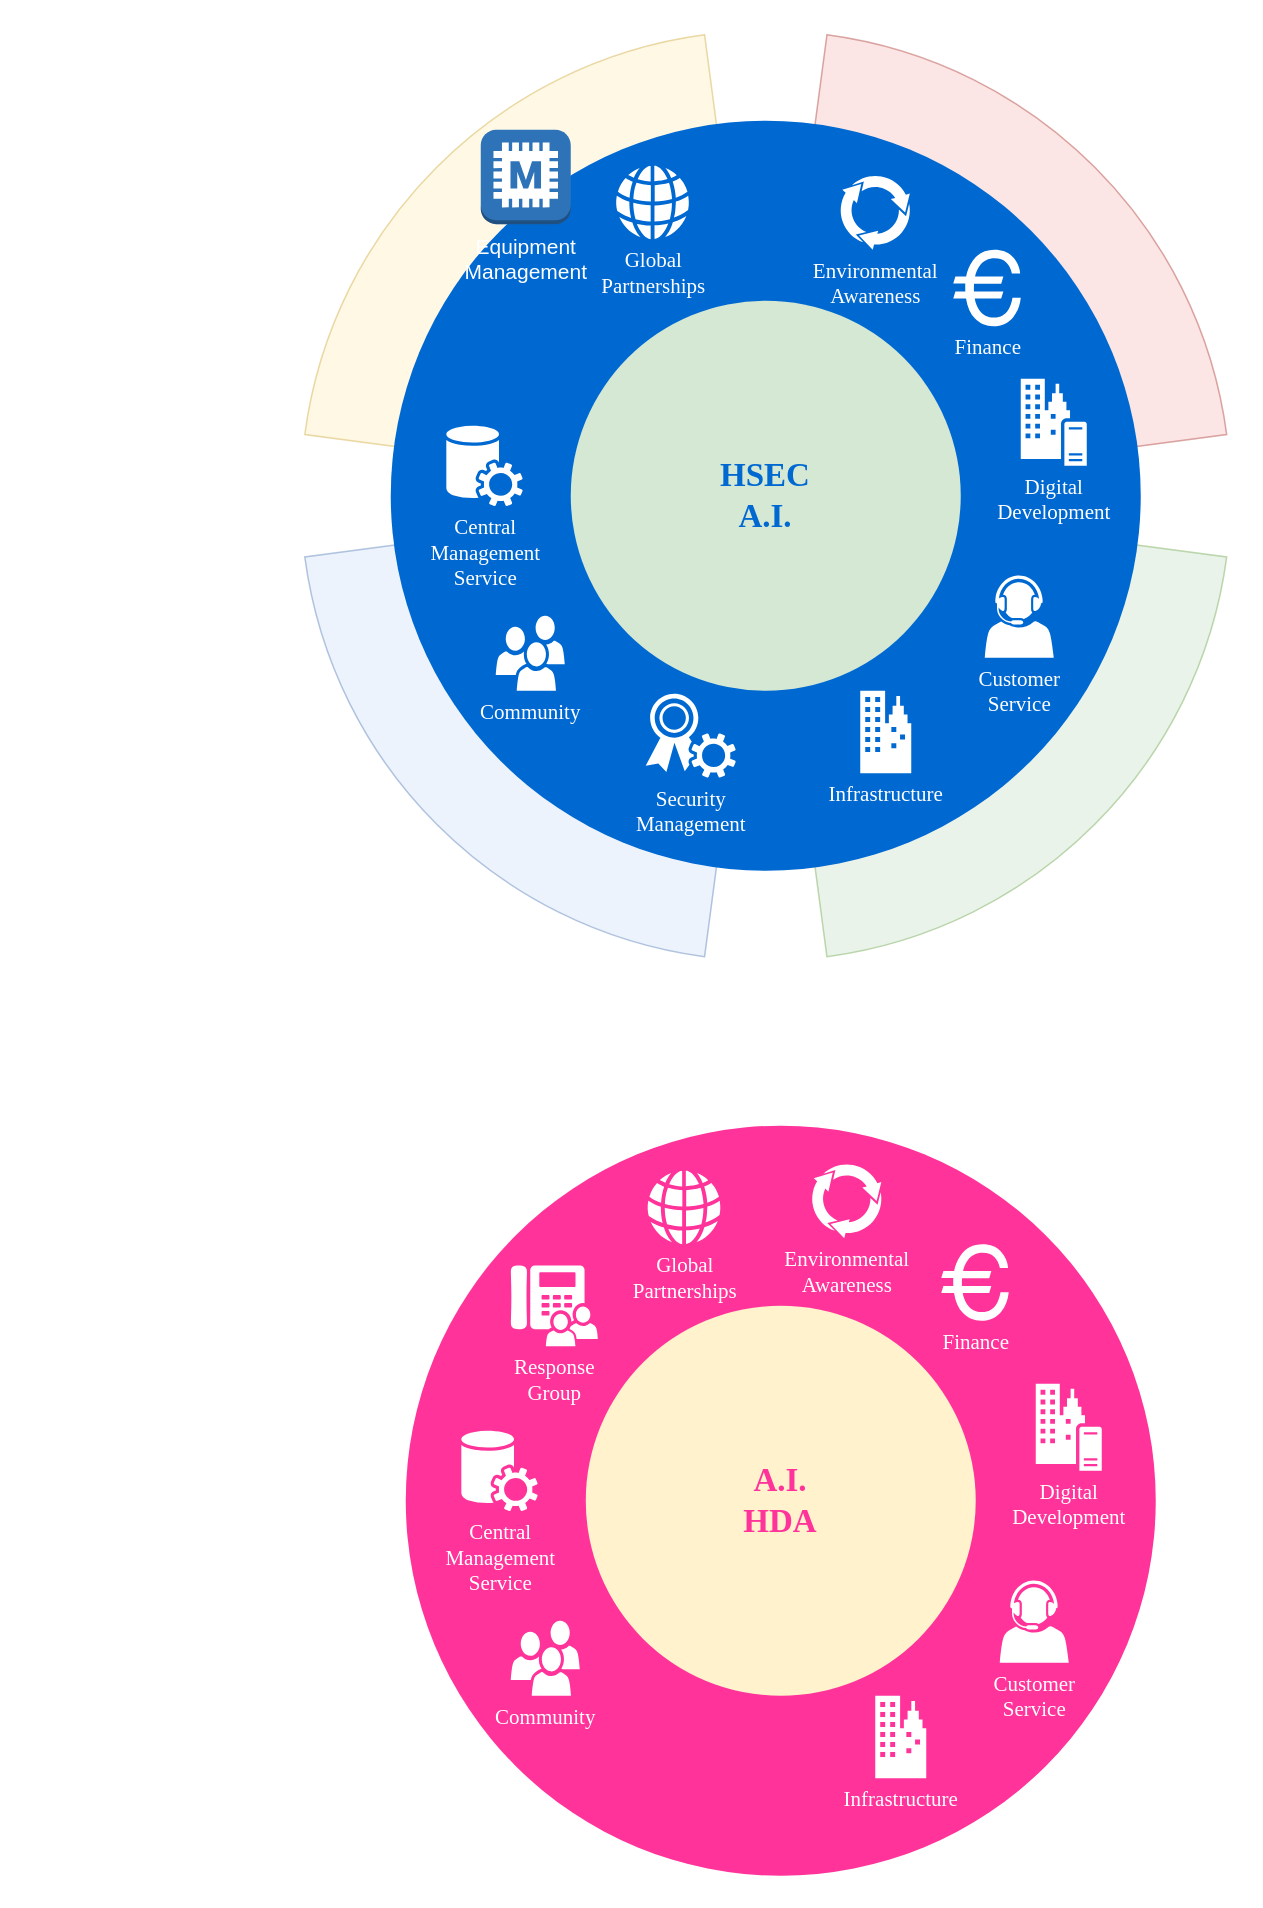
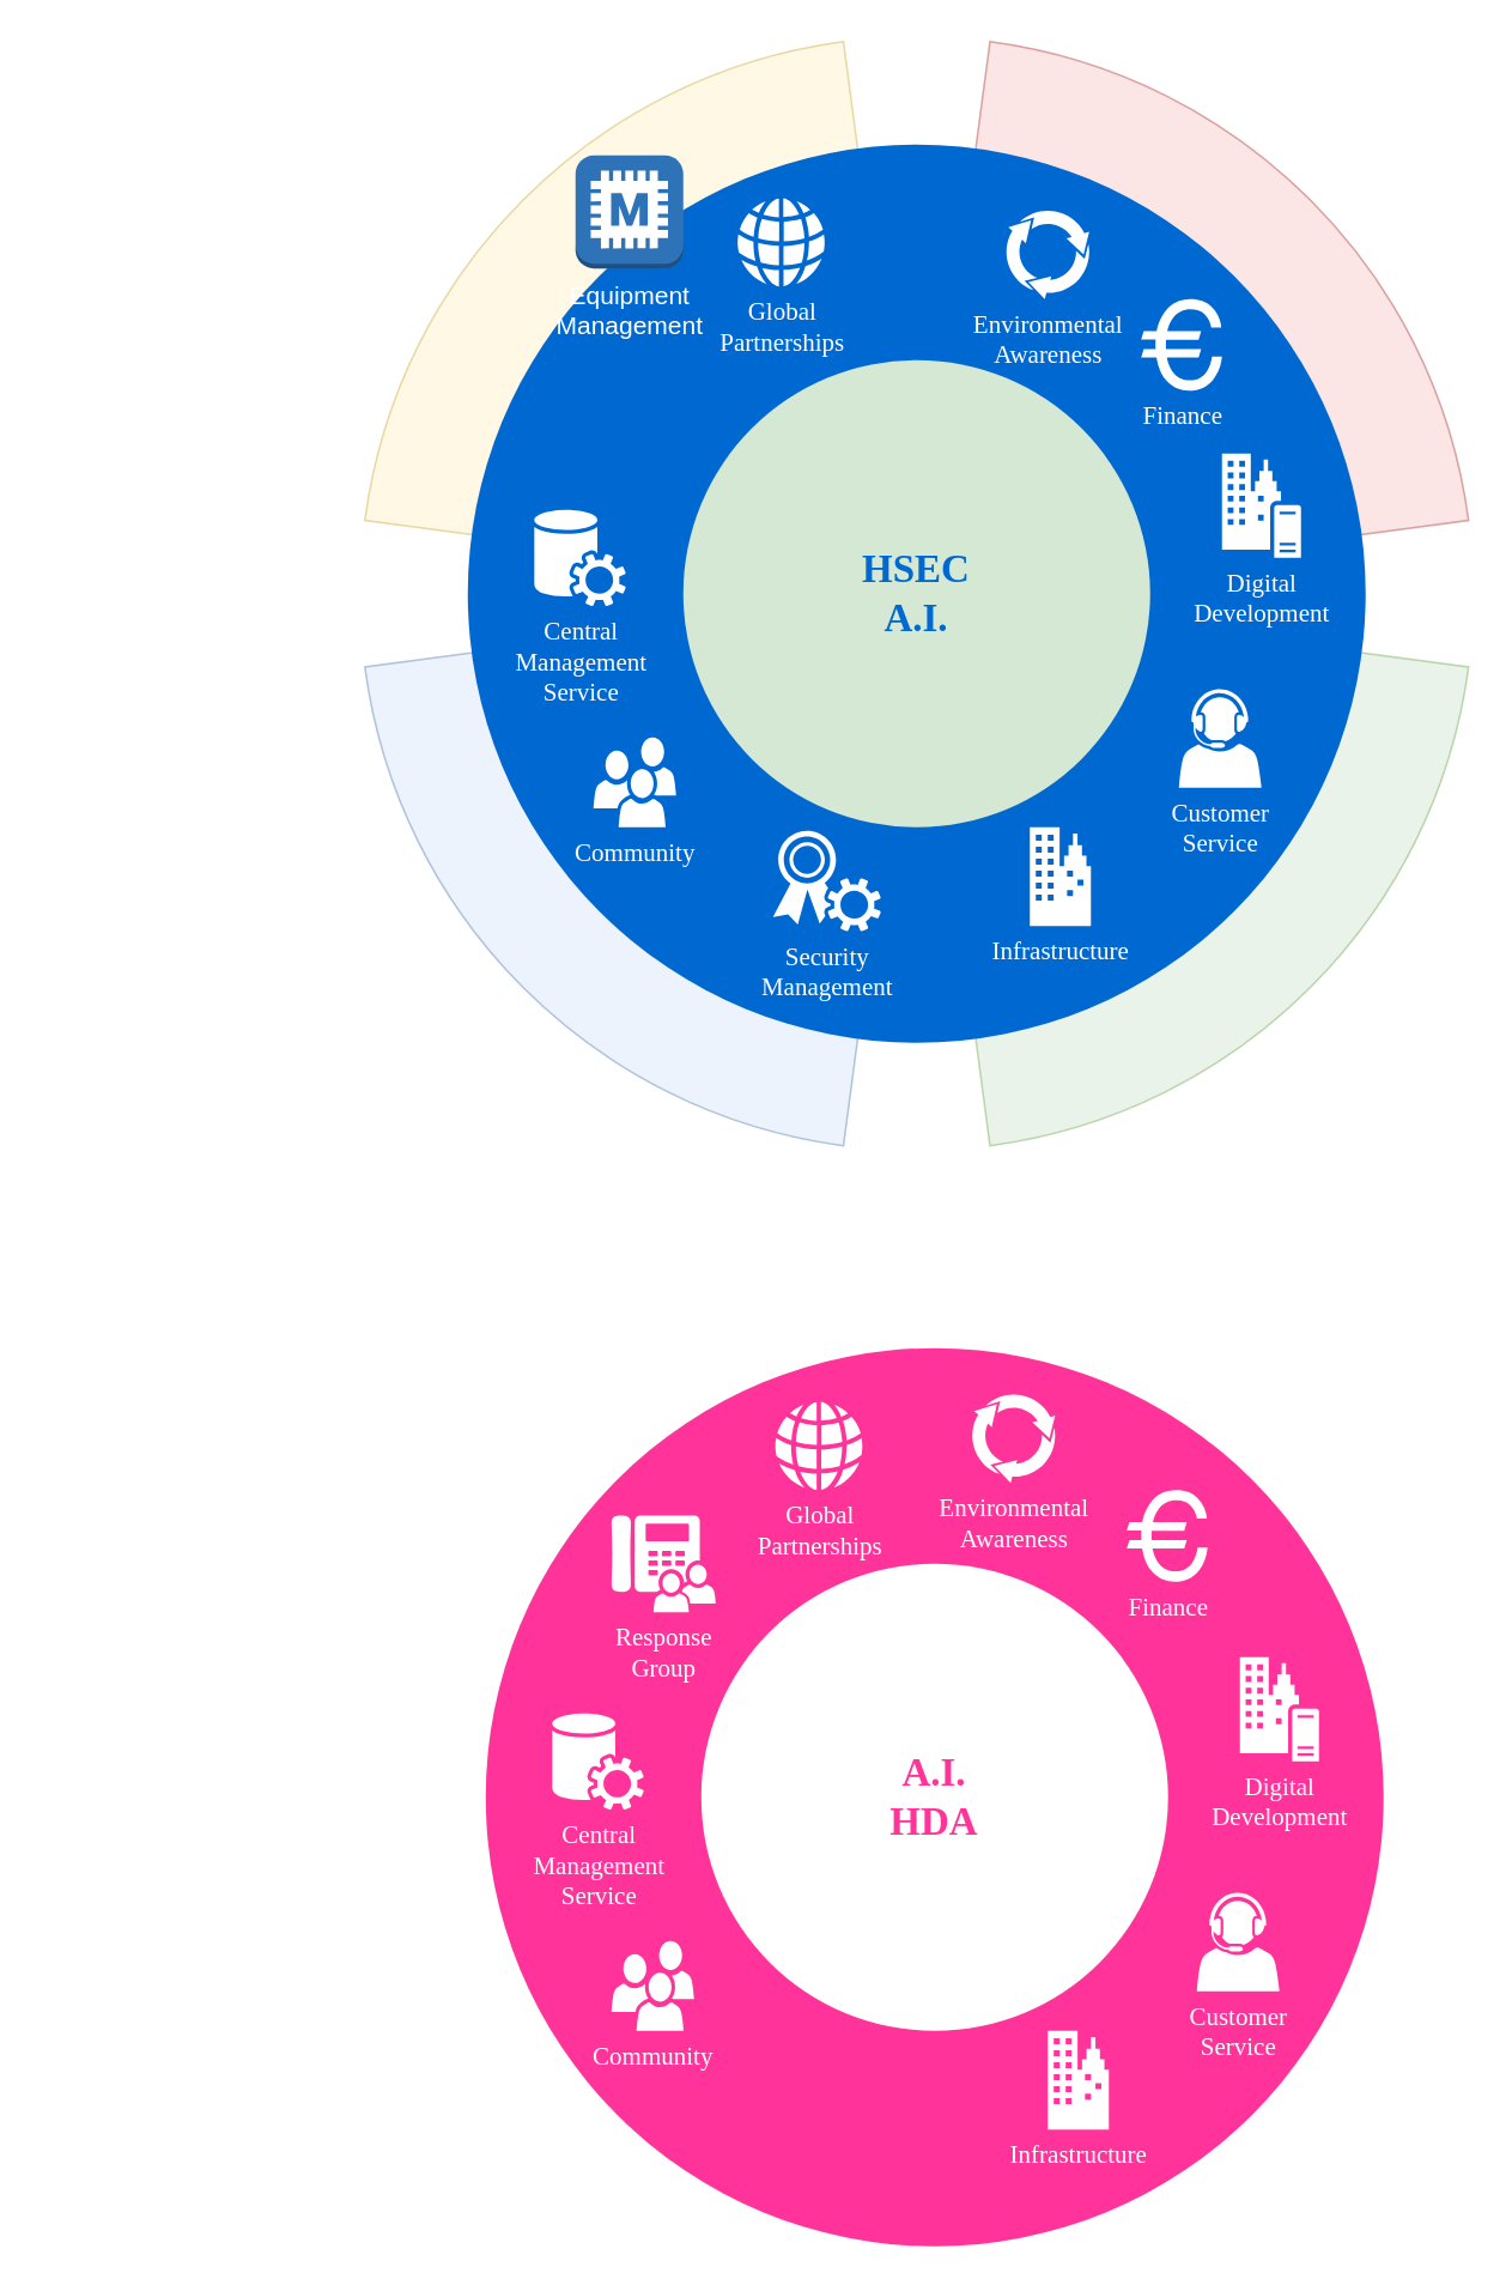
  <mxCell id="0" />
  <mxCell id="1" parent="0" />
  <mxCell id="2" value="" style="verticalLabelPosition=bottom;verticalAlign=top;html=1;shape=mxgraph.basic.pie;fillColor=#fff2cc;strokeColor=#d6b656;startAngle=0.771;endAngle=0.979;labelBackgroundColor=none;opacity=50;" vertex="1" parent="1"><mxGeometry x="200" y="20" width="620" height="620" as="geometry" /></mxCell>
  <mxCell id="3" value="" style="verticalLabelPosition=bottom;verticalAlign=top;html=1;shape=mxgraph.basic.pie;fillColor=#f8cecc;strokeColor=#b85450;startAngle=0.771;endAngle=0.979;labelBackgroundColor=none;opacity=50;rotation=90;" vertex="1" parent="1"><mxGeometry x="200" y="20" width="620" height="620" as="geometry" /></mxCell>
  <mxCell id="4" value="" style="verticalLabelPosition=bottom;verticalAlign=top;html=1;shape=mxgraph.basic.pie;fillColor=#dae8fc;strokeColor=#6c8ebf;startAngle=0.771;endAngle=0.979;labelBackgroundColor=none;opacity=50;rotation=-90;" vertex="1" parent="1"><mxGeometry x="200" y="20" width="620" height="620" as="geometry" /></mxCell>
  <mxCell id="5" value="" style="verticalLabelPosition=bottom;verticalAlign=top;html=1;shape=mxgraph.basic.pie;fillColor=#d5e8d4;strokeColor=#82b366;startAngle=0.771;endAngle=0.979;labelBackgroundColor=none;opacity=50;rotation=-180;" vertex="1" parent="1"><mxGeometry x="200" y="20" width="620" height="620" as="geometry" /></mxCell>
  <mxCell id="6" value="" style="ellipse;whiteSpace=wrap;html=1;rounded=0;shadow=0;comic=0;strokeWidth=1;fontFamily=Verdana;fontSize=14;strokeColor=none;fillColor=#0069D1;" parent="1" vertex="1"><mxGeometry x="260" y="80" width="500" height="500" as="geometry" /></mxCell>
  <mxCell id="7" value="HSEC&lt;br&gt;A.I." style="ellipse;whiteSpace=wrap;html=1;rounded=0;shadow=0;comic=0;strokeWidth=1;fontFamily=Verdana;fontSize=22;strokeColor=none;fillColor=#d5e8d4;fontColor=#0069D1;fontStyle=1;" parent="1" vertex="1"><mxGeometry x="380" y="200" width="260" height="260" as="geometry" /></mxCell>
  <mxCell id="8" value="Community" style="shadow=0;dashed=0;html=1;strokeColor=none;fillColor=#ffffff;labelPosition=center;verticalLabelPosition=bottom;verticalAlign=top;shape=mxgraph.office.users.users;rounded=0;comic=0;fontFamily=Verdana;fontSize=14;fontColor=#FFFFFF;" parent="1" vertex="1"><mxGeometry x="330" y="410" width="46" height="50" as="geometry" /></mxCell>
  <mxCell id="9" value="Customer&lt;div&gt;Service&lt;/div&gt;" style="shadow=0;dashed=0;html=1;strokeColor=none;fillColor=#ffffff;labelPosition=center;verticalLabelPosition=bottom;verticalAlign=top;shape=mxgraph.office.users.call_center_agent;rounded=0;comic=0;fontFamily=Verdana;fontSize=14;fontColor=#FFFFFF;" parent="1" vertex="1"><mxGeometry x="656" y="383" width="46" height="55" as="geometry" /></mxCell>
  <mxCell id="10" value="Response&lt;div&gt;Group&lt;/div&gt;" style="shadow=0;dashed=0;html=1;strokeColor=none;fillColor=#ffffff;labelPosition=center;verticalLabelPosition=bottom;verticalAlign=top;shape=mxgraph.office.users.response_group;rounded=0;comic=0;fontFamily=Verdana;fontSize=14;fontColor=#FFFFFF;" parent="1" vertex="1"><mxGeometry x="20" y="229" width="58" height="54" as="geometry" /></mxCell>
  <mxCell id="11" value="Central&lt;div&gt;Management&lt;/div&gt;&lt;div&gt;Service&lt;/div&gt;" style="shadow=0;dashed=0;html=1;strokeColor=none;fillColor=#ffffff;labelPosition=center;verticalLabelPosition=bottom;verticalAlign=top;shape=mxgraph.office.services.central_management_service;rounded=0;comic=0;fontFamily=Verdana;fontSize=14;fontColor=#FFFFFF;" parent="1" vertex="1"><mxGeometry x="297" y="283" width="51" height="54" as="geometry" /></mxCell>
  <mxCell id="12" value="Digital&lt;div&gt;Development&lt;/div&gt;" style="shadow=0;dashed=0;html=1;strokeColor=none;fillColor=#ffffff;labelPosition=center;verticalLabelPosition=bottom;verticalAlign=top;shape=mxgraph.office.servers.on_premises_server;rounded=0;comic=0;fontFamily=Verdana;fontSize=14;fontColor=#FFFFFF;" parent="1" vertex="1"><mxGeometry x="680" y="252" width="44" height="58" as="geometry" /></mxCell>
  <mxCell id="13" value="&lt;div&gt;Security&lt;br&gt;Management&lt;/div&gt;" style="shadow=0;dashed=0;html=1;strokeColor=none;fillColor=#ffffff;labelPosition=center;verticalLabelPosition=bottom;verticalAlign=top;shape=mxgraph.office.security.token_service;rounded=0;comic=0;fontFamily=Verdana;fontSize=14;fontColor=#FFFFFF;" parent="1" vertex="1"><mxGeometry x="430" y="462" width="60" height="56" as="geometry" /></mxCell>
  <mxCell id="14" value="Infrastructure" style="shadow=0;dashed=0;html=1;strokeColor=none;fillColor=#ffffff;labelPosition=center;verticalLabelPosition=bottom;verticalAlign=top;shape=mxgraph.office.concepts.on_premises;rounded=0;comic=0;fontFamily=Verdana;fontSize=14;fontColor=#FFFFFF;" parent="1" vertex="1"><mxGeometry x="573" y="460" width="34" height="55" as="geometry" /></mxCell>
  <mxCell id="15" value="Global&lt;div&gt;Partnerships&lt;/div&gt;" style="shadow=0;dashed=0;html=1;strokeColor=none;fillColor=#ffffff;labelPosition=center;verticalLabelPosition=bottom;verticalAlign=top;shape=mxgraph.office.concepts.globe_internet;rounded=0;comic=0;fontFamily=Verdana;fontSize=14;fontColor=#FFFFFF;" parent="1" vertex="1"><mxGeometry x="410" y="110" width="49" height="49" as="geometry" /></mxCell>
  <mxCell id="16" value="Environmental&lt;div&gt;Awareness&lt;/div&gt;" style="shadow=0;dashed=0;html=1;strokeColor=none;shape=mxgraph.mscae.general.continuous_cycle;fillColor=#ffffff;rounded=0;comic=0;fontFamily=Verdana;fontSize=14;fontColor=#FFFFFF;verticalAlign=top;labelPosition=center;verticalLabelPosition=bottom;align=center;" parent="1" vertex="1"><mxGeometry x="559" y="116" width="48" height="50" as="geometry" /></mxCell>
  <mxCell id="17" value="Finance" style="shape=mxgraph.signs.travel.euro;html=1;fillColor=#ffffff;strokeColor=none;verticalLabelPosition=bottom;verticalAlign=top;align=center;rounded=0;shadow=0;dashed=0;comic=0;fontFamily=Verdana;fontSize=14;fontColor=#FFFFFF;" parent="1" vertex="1"><mxGeometry x="635" y="166" width="45" height="51" as="geometry" /></mxCell>
  <mxCell id="18" value="" style="ellipse;whiteSpace=wrap;html=1;rounded=0;shadow=0;comic=0;strokeWidth=1;fontFamily=Verdana;fontSize=14;strokeColor=none;fillColor=#FF3399;" vertex="1" parent="1"><mxGeometry x="270" y="750" width="500" height="500" as="geometry" /></mxCell>
- <mxCell id="19" value="A.I.&lt;br&gt;HDA" style="ellipse;whiteSpace=wrap;html=1;rounded=0;shadow=0;comic=0;strokeWidth=1;fontFamily=Verdana;fontSize=22;strokeColor=none;fillColor=#fff2cc;fontColor=#FF3399;fontStyle=1;" vertex="1" parent="1"><mxGeometry x="390" y="870" width="260" height="260" as="geometry" /></mxCell>
+ <mxCell id="19" value="A.I.&lt;br&gt;HDA" style="ellipse;whiteSpace=wrap;html=1;rounded=0;shadow=0;comic=0;strokeWidth=1;fontFamily=Verdana;fontSize=22;strokeColor=none;fillColor=#ffffff;fontColor=#FF3399;fontStyle=1" vertex="1" parent="1"><mxGeometry x="390" y="870" width="260" height="260" as="geometry" /></mxCell>
  <mxCell id="20" value="Community" style="shadow=0;dashed=0;html=1;strokeColor=none;fillColor=#ffffff;labelPosition=center;verticalLabelPosition=bottom;verticalAlign=top;shape=mxgraph.office.users.users;rounded=0;comic=0;fontFamily=Verdana;fontSize=14;fontColor=#FFFFFF;" vertex="1" parent="1"><mxGeometry x="340" y="1080" width="46" height="50" as="geometry" /></mxCell>
  <mxCell id="21" value="Customer&lt;div&gt;Service&lt;/div&gt;" style="shadow=0;dashed=0;html=1;strokeColor=none;fillColor=#ffffff;labelPosition=center;verticalLabelPosition=bottom;verticalAlign=top;shape=mxgraph.office.users.call_center_agent;rounded=0;comic=0;fontFamily=Verdana;fontSize=14;fontColor=#FFFFFF;" vertex="1" parent="1"><mxGeometry x="666" y="1053" width="46" height="55" as="geometry" /></mxCell>
  <mxCell id="22" value="Response&lt;div&gt;Group&lt;/div&gt;" style="shadow=0;dashed=0;html=1;strokeColor=none;fillColor=#ffffff;labelPosition=center;verticalLabelPosition=bottom;verticalAlign=top;shape=mxgraph.office.users.response_group;rounded=0;comic=0;fontFamily=Verdana;fontSize=14;fontColor=#FFFFFF;" vertex="1" parent="1"><mxGeometry x="340" y="843" width="58" height="54" as="geometry" /></mxCell>
  <mxCell id="23" value="Central&lt;div&gt;Management&lt;/div&gt;&lt;div&gt;Service&lt;/div&gt;" style="shadow=0;dashed=0;html=1;strokeColor=none;fillColor=#ffffff;labelPosition=center;verticalLabelPosition=bottom;verticalAlign=top;shape=mxgraph.office.services.central_management_service;rounded=0;comic=0;fontFamily=Verdana;fontSize=14;fontColor=#FFFFFF;" vertex="1" parent="1"><mxGeometry x="307" y="953" width="51" height="54" as="geometry" /></mxCell>
  <mxCell id="24" value="Digital&lt;div&gt;Development&lt;/div&gt;" style="shadow=0;dashed=0;html=1;strokeColor=none;fillColor=#ffffff;labelPosition=center;verticalLabelPosition=bottom;verticalAlign=top;shape=mxgraph.office.servers.on_premises_server;rounded=0;comic=0;fontFamily=Verdana;fontSize=14;fontColor=#FFFFFF;" vertex="1" parent="1"><mxGeometry x="690" y="922" width="44" height="58" as="geometry" /></mxCell>
  <mxCell id="25" value="Infrastructure" style="shadow=0;dashed=0;html=1;strokeColor=none;fillColor=#ffffff;labelPosition=center;verticalLabelPosition=bottom;verticalAlign=top;shape=mxgraph.office.concepts.on_premises;rounded=0;comic=0;fontFamily=Verdana;fontSize=14;fontColor=#FFFFFF;" vertex="1" parent="1"><mxGeometry x="583" y="1130" width="34" height="55" as="geometry" /></mxCell>
  <mxCell id="26" value="Global&lt;div&gt;Partnerships&lt;/div&gt;" style="shadow=0;dashed=0;html=1;strokeColor=none;fillColor=#ffffff;labelPosition=center;verticalLabelPosition=bottom;verticalAlign=top;shape=mxgraph.office.concepts.globe_internet;rounded=0;comic=0;fontFamily=Verdana;fontSize=14;fontColor=#FFFFFF;" vertex="1" parent="1"><mxGeometry x="431" y="780" width="49" height="49" as="geometry" /></mxCell>
  <mxCell id="27" value="Environmental&lt;div&gt;Awareness&lt;/div&gt;" style="shadow=0;dashed=0;html=1;strokeColor=none;shape=mxgraph.mscae.general.continuous_cycle;fillColor=#ffffff;rounded=0;comic=0;fontFamily=Verdana;fontSize=14;fontColor=#FFFFFF;verticalAlign=top;labelPosition=center;verticalLabelPosition=bottom;align=center;" vertex="1" parent="1"><mxGeometry x="540" y="775" width="48" height="50" as="geometry" /></mxCell>
  <mxCell id="28" value="Finance" style="shape=mxgraph.signs.travel.euro;html=1;fillColor=#ffffff;strokeColor=none;verticalLabelPosition=bottom;verticalAlign=top;align=center;rounded=0;shadow=0;dashed=0;comic=0;fontFamily=Verdana;fontSize=14;fontColor=#FFFFFF;" vertex="1" parent="1"><mxGeometry x="627" y="829" width="45" height="51" as="geometry" /></mxCell>
  <mxCell id="29" value="Equipment&lt;br style=&quot;font-size: 14px;&quot;&gt;Management" style="outlineConnect=0;dashed=0;verticalLabelPosition=bottom;verticalAlign=top;align=center;shape=mxgraph.aws3.memcached;fillColor=#2E73B8;gradientColor=none;labelBackgroundColor=none;fontColor=#FFFFFF;html=1;labelBorderColor=none;fontSize=14;" vertex="1" parent="1"><mxGeometry x="320" y="86" width="60" height="63" as="geometry" /></mxCell>
